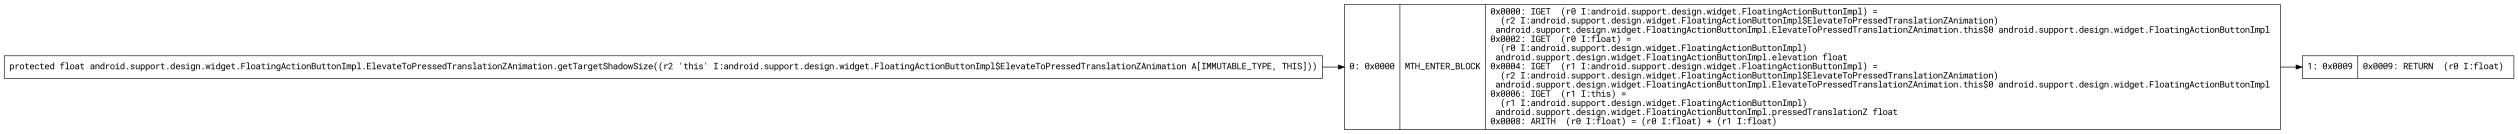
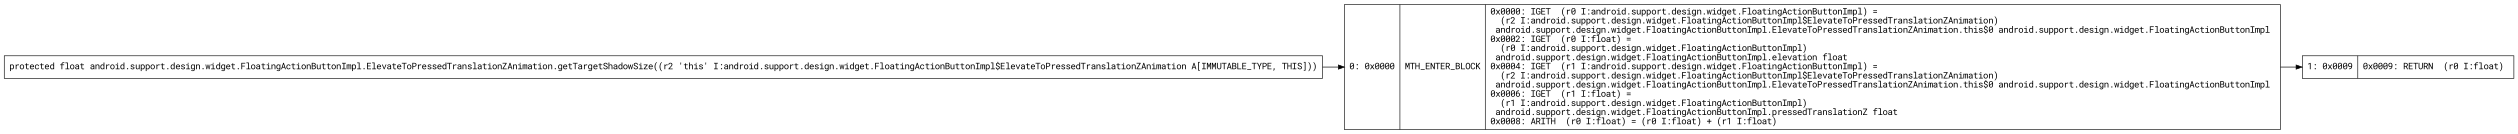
  digraph {
    rankdir=LR
    fontname="Roboto Mono"
    node [shape=record fontname="Roboto Mono"]
    edge [fontname="Roboto Mono"]
-   n1 [label="{0\:\ 0x0000|MTH_ENTER_BLOCK\l|0x0000: IGET  (r0 I:android.support.design.widget.FloatingActionButtonImpl) = \l  (r2 I:android.support.design.widget.FloatingActionButtonImpl$ElevateToPressedTranslationZAnimation)\l android.support.design.widget.FloatingActionButtonImpl.ElevateToPressedTranslationZAnimation.this$0 android.support.design.widget.FloatingActionButtonImpl \l0x0002: IGET  (r0 I:float) = \l  (r0 I:android.support.design.widget.FloatingActionButtonImpl)\l android.support.design.widget.FloatingActionButtonImpl.elevation float \l0x0004: IGET  (r1 I:android.support.design.widget.FloatingActionButtonImpl) = \l  (r2 I:android.support.design.widget.FloatingActionButtonImpl$ElevateToPressedTranslationZAnimation)\l android.support.design.widget.FloatingActionButtonImpl.ElevateToPressedTranslationZAnimation.this$0 android.support.design.widget.FloatingActionButtonImpl \l0x0006: IGET  (r1 I:this) = \l  (r1 I:android.support.design.widget.FloatingActionButtonImpl)\l android.support.design.widget.FloatingActionButtonImpl.pressedTranslationZ float \l0x0008: ARITH  (r0 I:float) = (r0 I:float) + (r1 I:float) \l}"]
+   n1 [label="{0\:\ 0x0000|MTH_ENTER_BLOCK\l|0x0000: IGET  (r0 I:android.support.design.widget.FloatingActionButtonImpl) = \l  (r2 I:android.support.design.widget.FloatingActionButtonImpl$ElevateToPressedTranslationZAnimation)\l android.support.design.widget.FloatingActionButtonImpl.ElevateToPressedTranslationZAnimation.this$0 android.support.design.widget.FloatingActionButtonImpl \l0x0002: IGET  (r0 I:float) = \l  (r0 I:android.support.design.widget.FloatingActionButtonImpl)\l android.support.design.widget.FloatingActionButtonImpl.elevation float \l0x0004: IGET  (r1 I:android.support.design.widget.FloatingActionButtonImpl) = \l  (r2 I:android.support.design.widget.FloatingActionButtonImpl$ElevateToPressedTranslationZAnimation)\l android.support.design.widget.FloatingActionButtonImpl.ElevateToPressedTranslationZAnimation.this$0 android.support.design.widget.FloatingActionButtonImpl \l0x0006: IGET  (r1 I:float) = \l  (r1 I:android.support.design.widget.FloatingActionButtonImpl)\l android.support.design.widget.FloatingActionButtonImpl.pressedTranslationZ float \l0x0008: ARITH  (r0 I:float) = (r0 I:float) + (r1 I:float) \l}"]
    n2 [label="{1\:\ 0x0009|0x0009: RETURN  (r0 I:float) \l}"]
    n3 [label="{protected float android.support.design.widget.FloatingActionButtonImpl.ElevateToPressedTranslationZAnimation.getTargetShadowSize((r2 'this' I:android.support.design.widget.FloatingActionButtonImpl$ElevateToPressedTranslationZAnimation A[IMMUTABLE_TYPE, THIS])) }"]
    n1 -> n2
    n3 -> n1
  }
